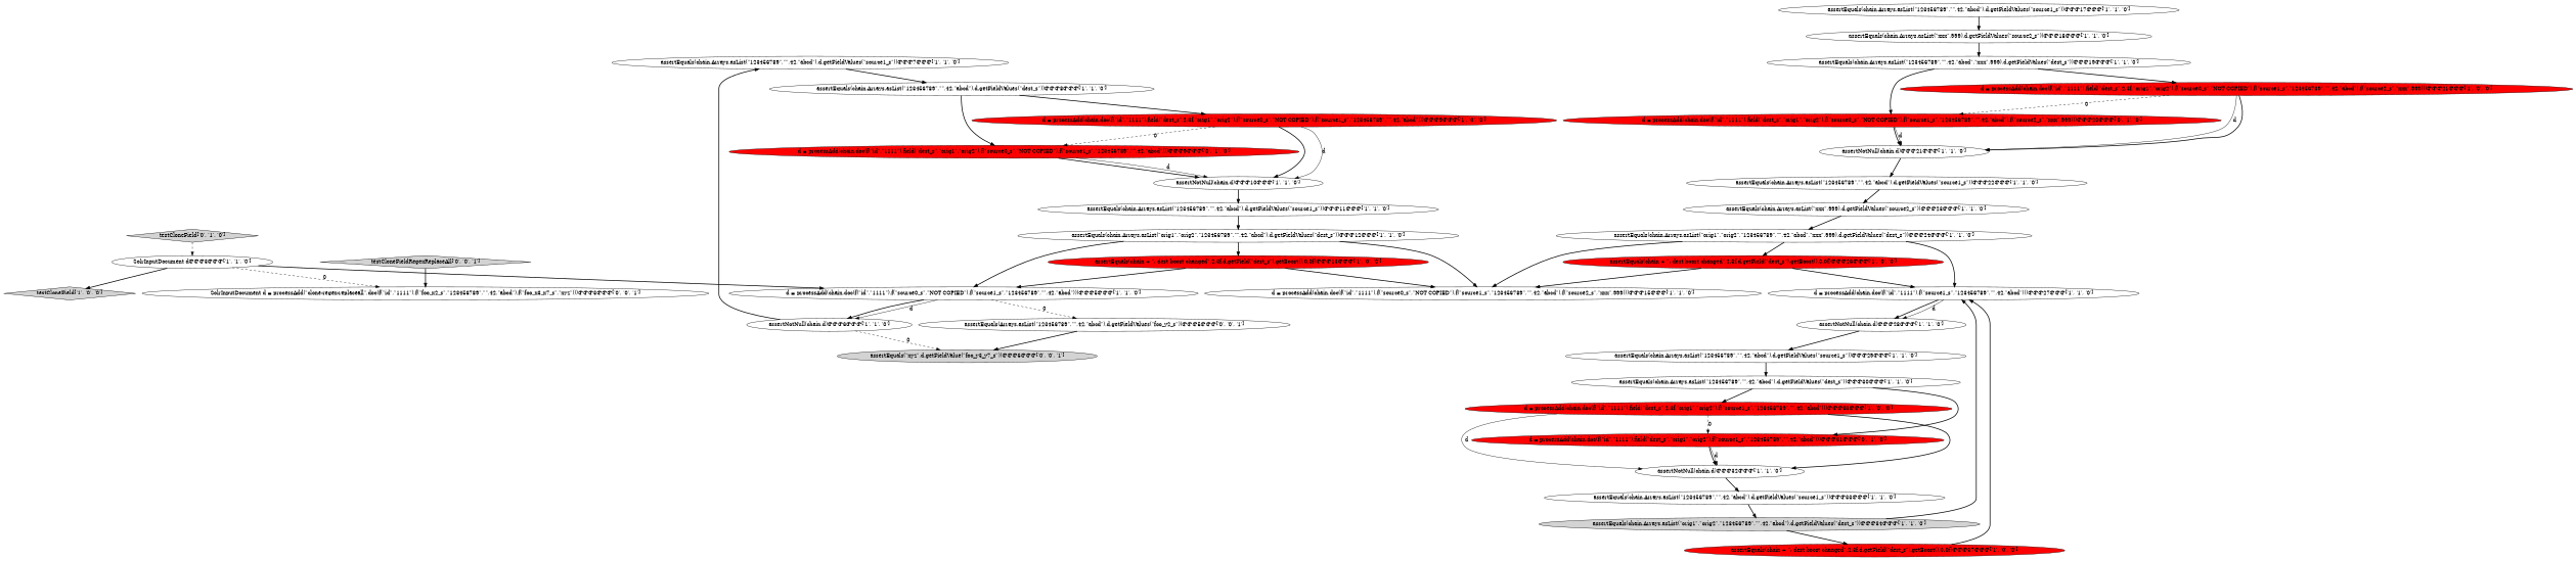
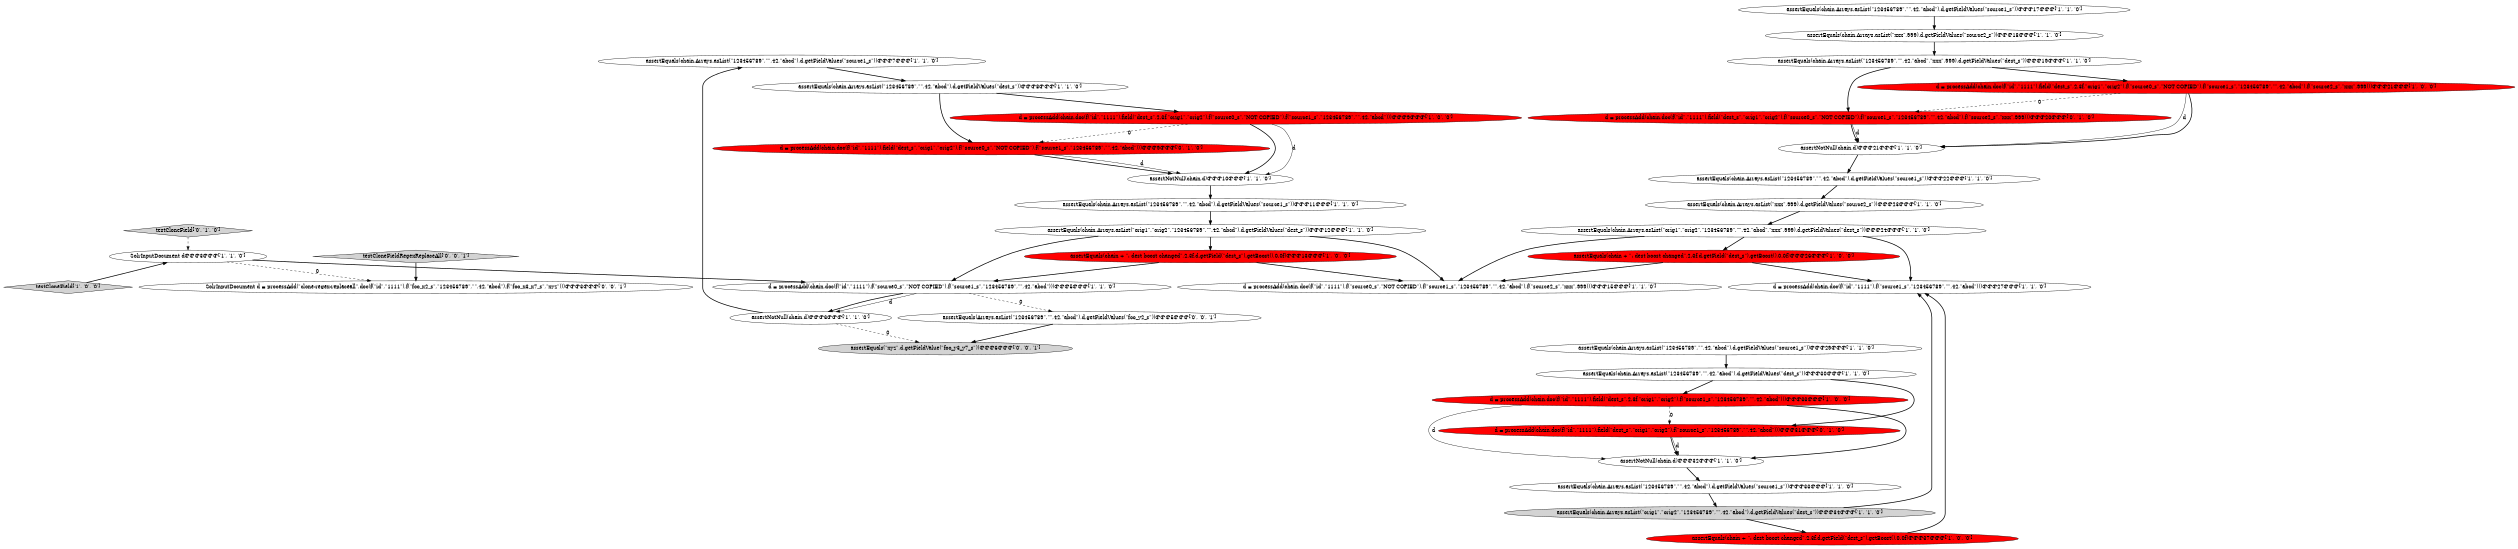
  digraph {
    fontname="DejaVu Serif"
    node [fillcolor=white fontname="DejaVu Serif" shape=ellipse style=filled]
    edge [fontname="DejaVu Serif" style=bold]
    n1 [label="assertEquals(chain,Arrays.asList(\"123456789\",\"\",42,\"abcd\"),d.getFieldValues(\"source1_s\"))@@@7@@@['1', '1', '0']"]
    n2 [label="assertEquals(chain,Arrays.asList(\"123456789\",\"\",42,\"abcd\"),d.getFieldValues(\"dest_s\"))@@@8@@@['1', '1', '0']"]
    n3 [fillcolor=red label="d = processAdd(chain,doc(f(\"id\",\"1111\"),field(\"dest_s\",\"orig1\",\"orig2\"),f(\"source0_s\",\"NOT COPIED\"),f(\"source1_s\",\"123456789\",\"\",42,\"abcd\")))@@@9@@@['0', '1', '0']"]
    n4 [fillcolor=red label="d = processAdd(chain,doc(f(\"id\",\"1111\"),field(\"dest_s\",2.3f,\"orig1\",\"orig2\"),f(\"source0_s\",\"NOT COPIED\"),f(\"source1_s\",\"123456789\",\"\",42,\"abcd\")))@@@9@@@['1', '0', '0']"]
    n5 [label="assertEquals(chain,Arrays.asList(\"orig1\",\"orig2\",\"123456789\",\"\",42,\"abcd\"),d.getFieldValues(\"dest_s\"))@@@12@@@['1', '1', '0']"]
    n6 [fillcolor=red label="assertEquals(chain + \": dest boost changed\",2.3f,d.getField(\"dest_s\").getBoost(),0.0f)@@@13@@@['1', '0', '0']"]
    n7 [label="d = processAdd(chain,doc(f(\"id\",\"1111\"),f(\"source0_s\",\"NOT COPIED\"),f(\"source1_s\",\"123456789\",\"\",42,\"abcd\"),f(\"source2_s\",\"xxx\",999)))@@@15@@@['1', '1', '0']"]
    n8 [label="d = processAdd(chain,doc(f(\"id\",\"1111\"),f(\"source0_s\",\"NOT COPIED\"),f(\"source1_s\",\"123456789\",\"\",42,\"abcd\")))@@@5@@@['1', '1', '0']"]
    n9 [label="assertEquals(Arrays.asList(\"123456789\",\"\",42,\"abcd\"),d.getFieldValues(\"foo_y2_s\"))@@@5@@@['0', '0', '1']"]
    n10 [label="assertNotNull(chain,d)@@@6@@@['1', '1', '0']"]
    n11 [fillcolor=red label="d = processAdd(chain,doc(f(\"id\",\"1111\"),field(\"dest_s\",\"orig1\",\"orig2\"),f(\"source1_s\",\"123456789\",\"\",42,\"abcd\")))@@@31@@@['0', '1', '0']"]
    n12 [label="assertNotNull(chain,d)@@@32@@@['1', '1', '0']"]
    n13 [label="assertEquals(chain,Arrays.asList(\"123456789\",\"\",42,\"abcd\"),d.getFieldValues(\"source1_s\"))@@@33@@@['1', '1', '0']"]
    n14 [fillcolor=lightgray label="assertEquals(chain,Arrays.asList(\"orig1\",\"orig2\",\"123456789\",\"\",42,\"abcd\"),d.getFieldValues(\"dest_s\"))@@@34@@@['1', '1', '0']"]
    n15 [label="SolrInputDocument d@@@3@@@['1', '1', '0']"]
    n16 [label="SolrInputDocument d = processAdd(\"clone-regex-replaceall\",doc(f(\"id\",\"1111\"),f(\"foo_x2_s\",\"123456789\",\"\",42,\"abcd\"),f(\"foo_x3_x7_s\",\"xyz\")))@@@3@@@['0', '0', '1']"]
    n17 [label="assertEquals(chain,Arrays.asList(\"123456789\",\"\",42,\"abcd\"),d.getFieldValues(\"source1_s\"))@@@29@@@['1', '1', '0']"]
    n18 [label="assertEquals(chain,Arrays.asList(\"123456789\",\"\",42,\"abcd\"),d.getFieldValues(\"dest_s\"))@@@30@@@['1', '1', '0']"]
    n19 [fillcolor=red label="d = processAdd(chain,doc(f(\"id\",\"1111\"),field(\"dest_s\",2.3f,\"orig1\",\"orig2\"),f(\"source1_s\",\"123456789\",\"\",42,\"abcd\")))@@@33@@@['1', '0', '0']"]
    n20 [fillcolor=lightgray label="assertEquals(\"xyz\",d.getFieldValue(\"foo_y3_y7_s\"))@@@6@@@['0', '0', '1']"]
-   n21 [label="assertNotNull(chain,d)@@@28@@@['1', '1', '0']"]
    n22 [fillcolor=red label="assertEquals(chain + \": dest boost changed\",2.3f,d.getField(\"dest_s\").getBoost(),0.0f)@@@26@@@['1', '0', '0']"]
    n23 [label="d = processAdd(chain,doc(f(\"id\",\"1111\"),f(\"source1_s\",\"123456789\",\"\",42,\"abcd\")))@@@27@@@['1', '1', '0']"]
    n24 [label="assertNotNull(chain,d)@@@10@@@['1', '1', '0']"]
    n25 [label="assertEquals(chain,Arrays.asList(\"123456789\",\"\",42,\"abcd\"),d.getFieldValues(\"source1_s\"))@@@11@@@['1', '1', '0']"]
    n26 [fillcolor=lightgray label="testCloneFieldRegexReplaceAll['0', '0', '1']" shape=diamond]
    n27 [fillcolor=lightgray label="testCloneField['0', '1', '0']" shape=diamond]
    n28 [label="assertEquals(chain,Arrays.asList(\"orig1\",\"orig2\",\"123456789\",\"\",42,\"abcd\",\"xxx\",999),d.getFieldValues(\"dest_s\"))@@@24@@@['1', '1', '0']"]
    n29 [fillcolor=red label="assertEquals(chain + \": dest boost changed\",2.3f,d.getField(\"dest_s\").getBoost(),0.0f)@@@37@@@['1', '0', '0']"]
    n30 [label="assertEquals(chain,Arrays.asList(\"123456789\",\"\",42,\"abcd\"),d.getFieldValues(\"source1_s\"))@@@22@@@['1', '1', '0']"]
    n31 [label="assertEquals(chain,Arrays.asList(\"xxx\",999),d.getFieldValues(\"source2_s\"))@@@23@@@['1', '1', '0']"]
    n32 [fillcolor=red label="d = processAdd(chain,doc(f(\"id\",\"1111\"),field(\"dest_s\",\"orig1\",\"orig2\"),f(\"source0_s\",\"NOT COPIED\"),f(\"source1_s\",\"123456789\",\"\",42,\"abcd\"),f(\"source2_s\",\"xxx\",999)))@@@20@@@['0', '1', '0']"]
    n33 [label="assertNotNull(chain,d)@@@21@@@['1', '1', '0']"]
    n34 [label="assertEquals(chain,Arrays.asList(\"123456789\",\"\",42,\"abcd\"),d.getFieldValues(\"source1_s\"))@@@17@@@['1', '1', '0']"]
    n35 [label="assertEquals(chain,Arrays.asList(\"xxx\",999),d.getFieldValues(\"source2_s\"))@@@18@@@['1', '1', '0']"]
    n36 [label="assertEquals(chain,Arrays.asList(\"123456789\",\"\",42,\"abcd\",\"xxx\",999),d.getFieldValues(\"dest_s\"))@@@19@@@['1', '1', '0']"]
    n37 [fillcolor=red label="d = processAdd(chain,doc(f(\"id\",\"1111\"),field(\"dest_s\",2.3f,\"orig1\",\"orig2\"),f(\"source0_s\",\"NOT COPIED\"),f(\"source1_s\",\"123456789\",\"\",42,\"abcd\"),f(\"source2_s\",\"xxx\",999)))@@@21@@@['1', '0', '0']"]
    n38 [fillcolor=lightgray label="testCloneField['1', '0', '0']" shape=diamond]
    n1 -> n2
    n2 -> n3
    n2 -> n4
    n3 -> n24
    n3 -> n24 [label=d style=solid]
    n4 -> n3 [label=0 style=dashed]
    n4 -> n24 [label=d style=solid]
    n4 -> n24
    n5 -> n6
    n5 -> n7
    n5 -> n8
    n6 -> n7
    n6 -> n8
    n8 -> n9 [label=0 style=dashed]
    n8 -> n10
    n8 -> n10 [label=d style=solid]
    n9 -> n20
    n10 -> n1
    n10 -> n20 [label=0 style=dashed]
    n11 -> n12 [label=d style=solid]
    n11 -> n12
    n12 -> n13
    n13 -> n14
    n14 -> n23
    n14 -> n29
    n15 -> n8
    n15 -> n16 [label=0 style=dashed]
    n17 -> n18
    n18 -> n11
    n18 -> n19
    n19 -> n11 [label=0 style=dashed]
    n19 -> n12
    n19 -> n12 [label=d style=solid]
-   n21 -> n17
    n22 -> n7
    n22 -> n23
-   n23 -> n21
-   n23 -> n21 [label=d style=solid]
    n24 -> n25
    n25 -> n5
    n26 -> n16
    n27 -> n15 [style=dashed]
    n28 -> n7
    n28 -> n22
    n28 -> n23
    n29 -> n23
    n30 -> n31
    n31 -> n28
    n32 -> n33
    n32 -> n33 [label=d style=solid]
    n33 -> n30
    n34 -> n35
    n35 -> n36
    n36 -> n32
    n36 -> n37
    n37 -> n32 [label=0 style=dashed]
    n37 -> n33 [label=d style=solid]
    n37 -> n33
-   n15 -> n38
+   n38 -> n15
  }
